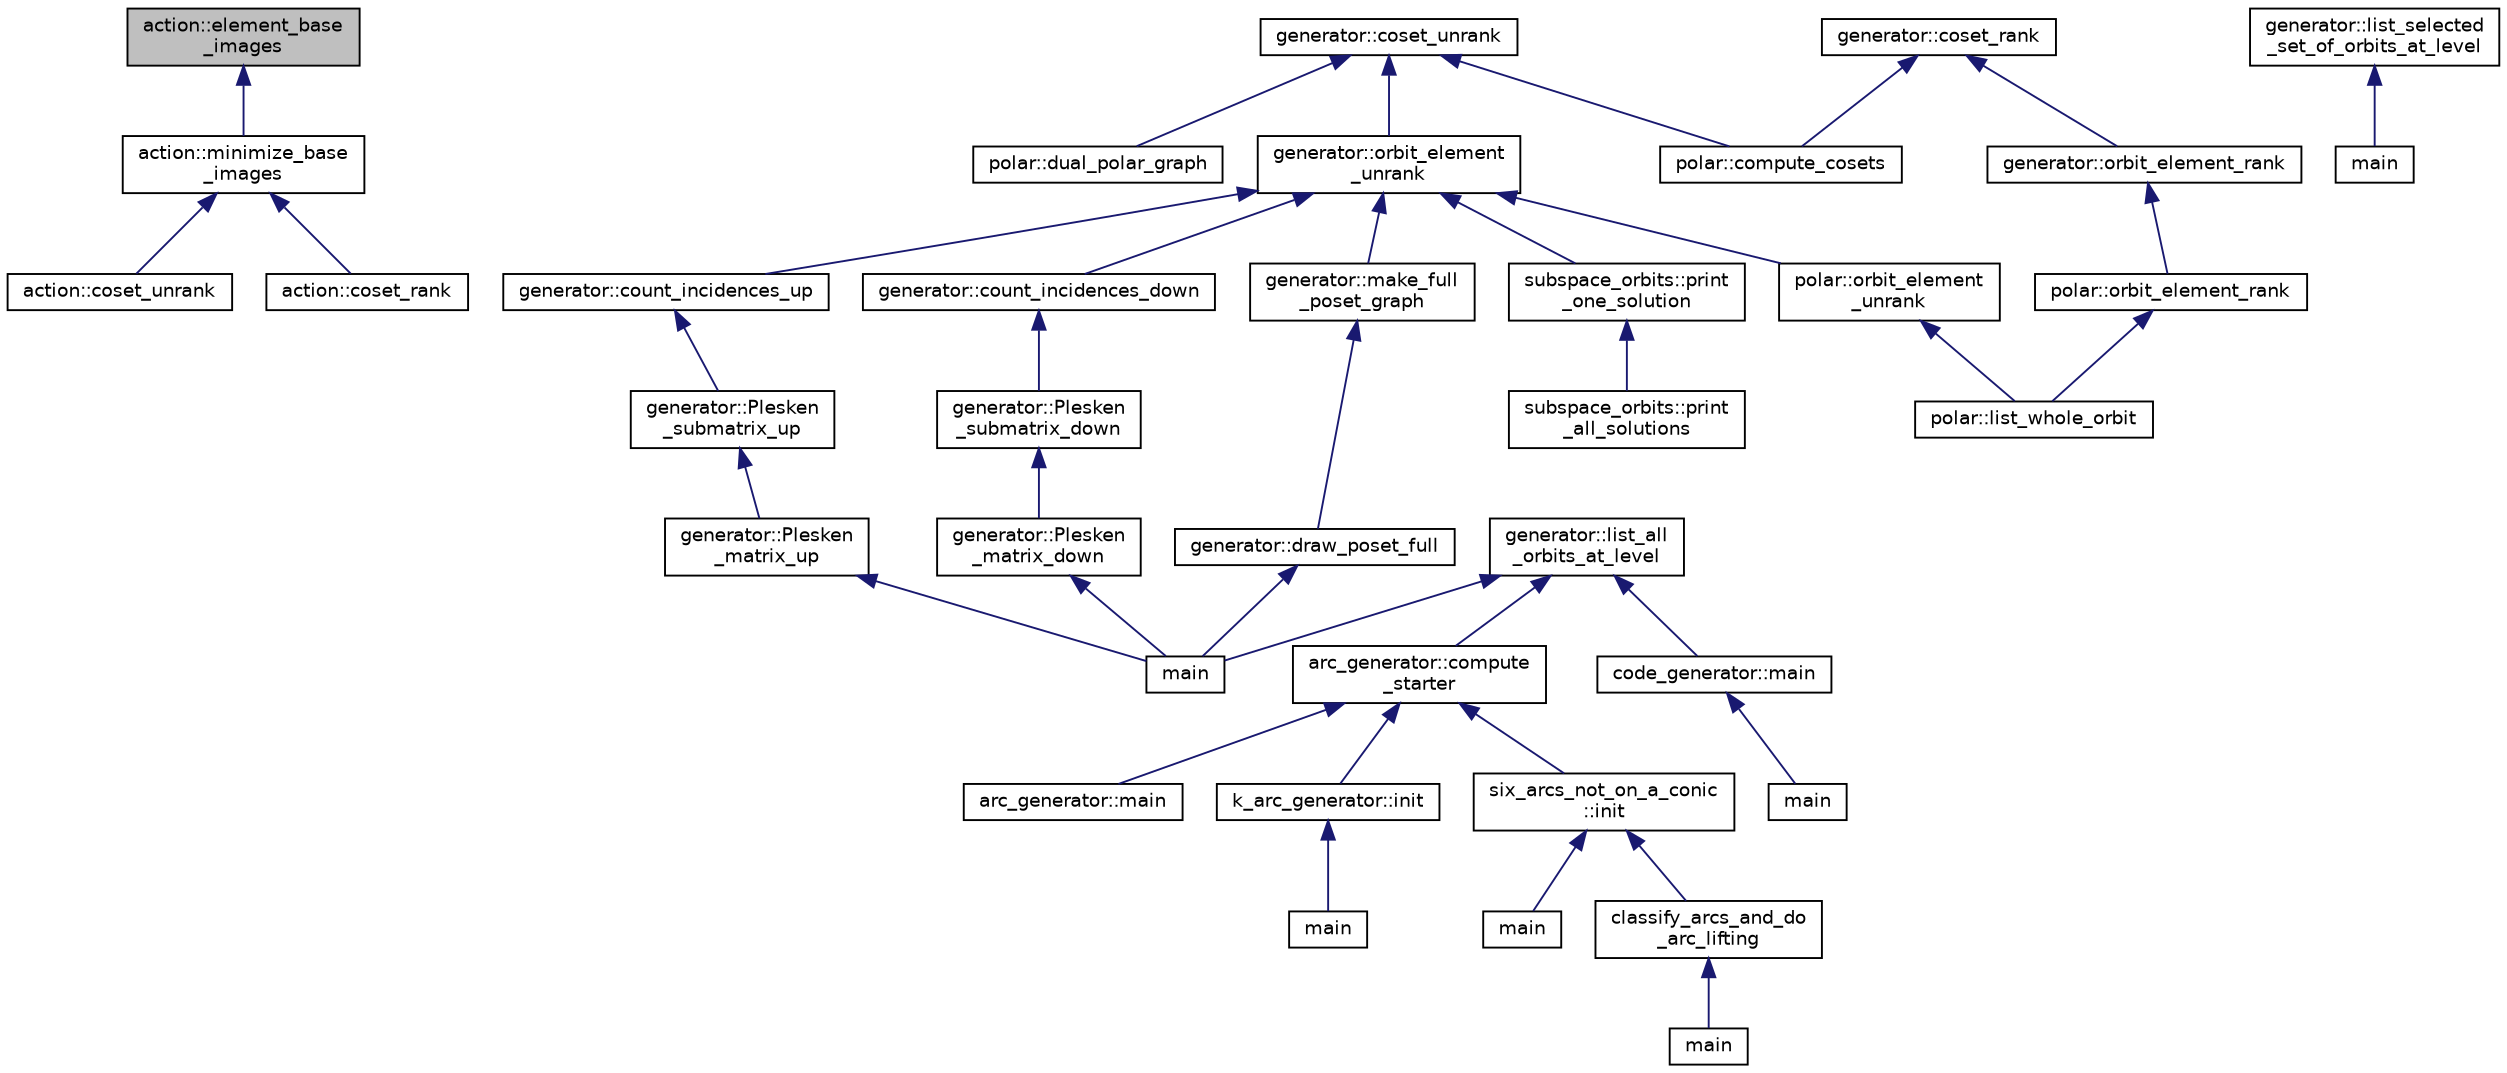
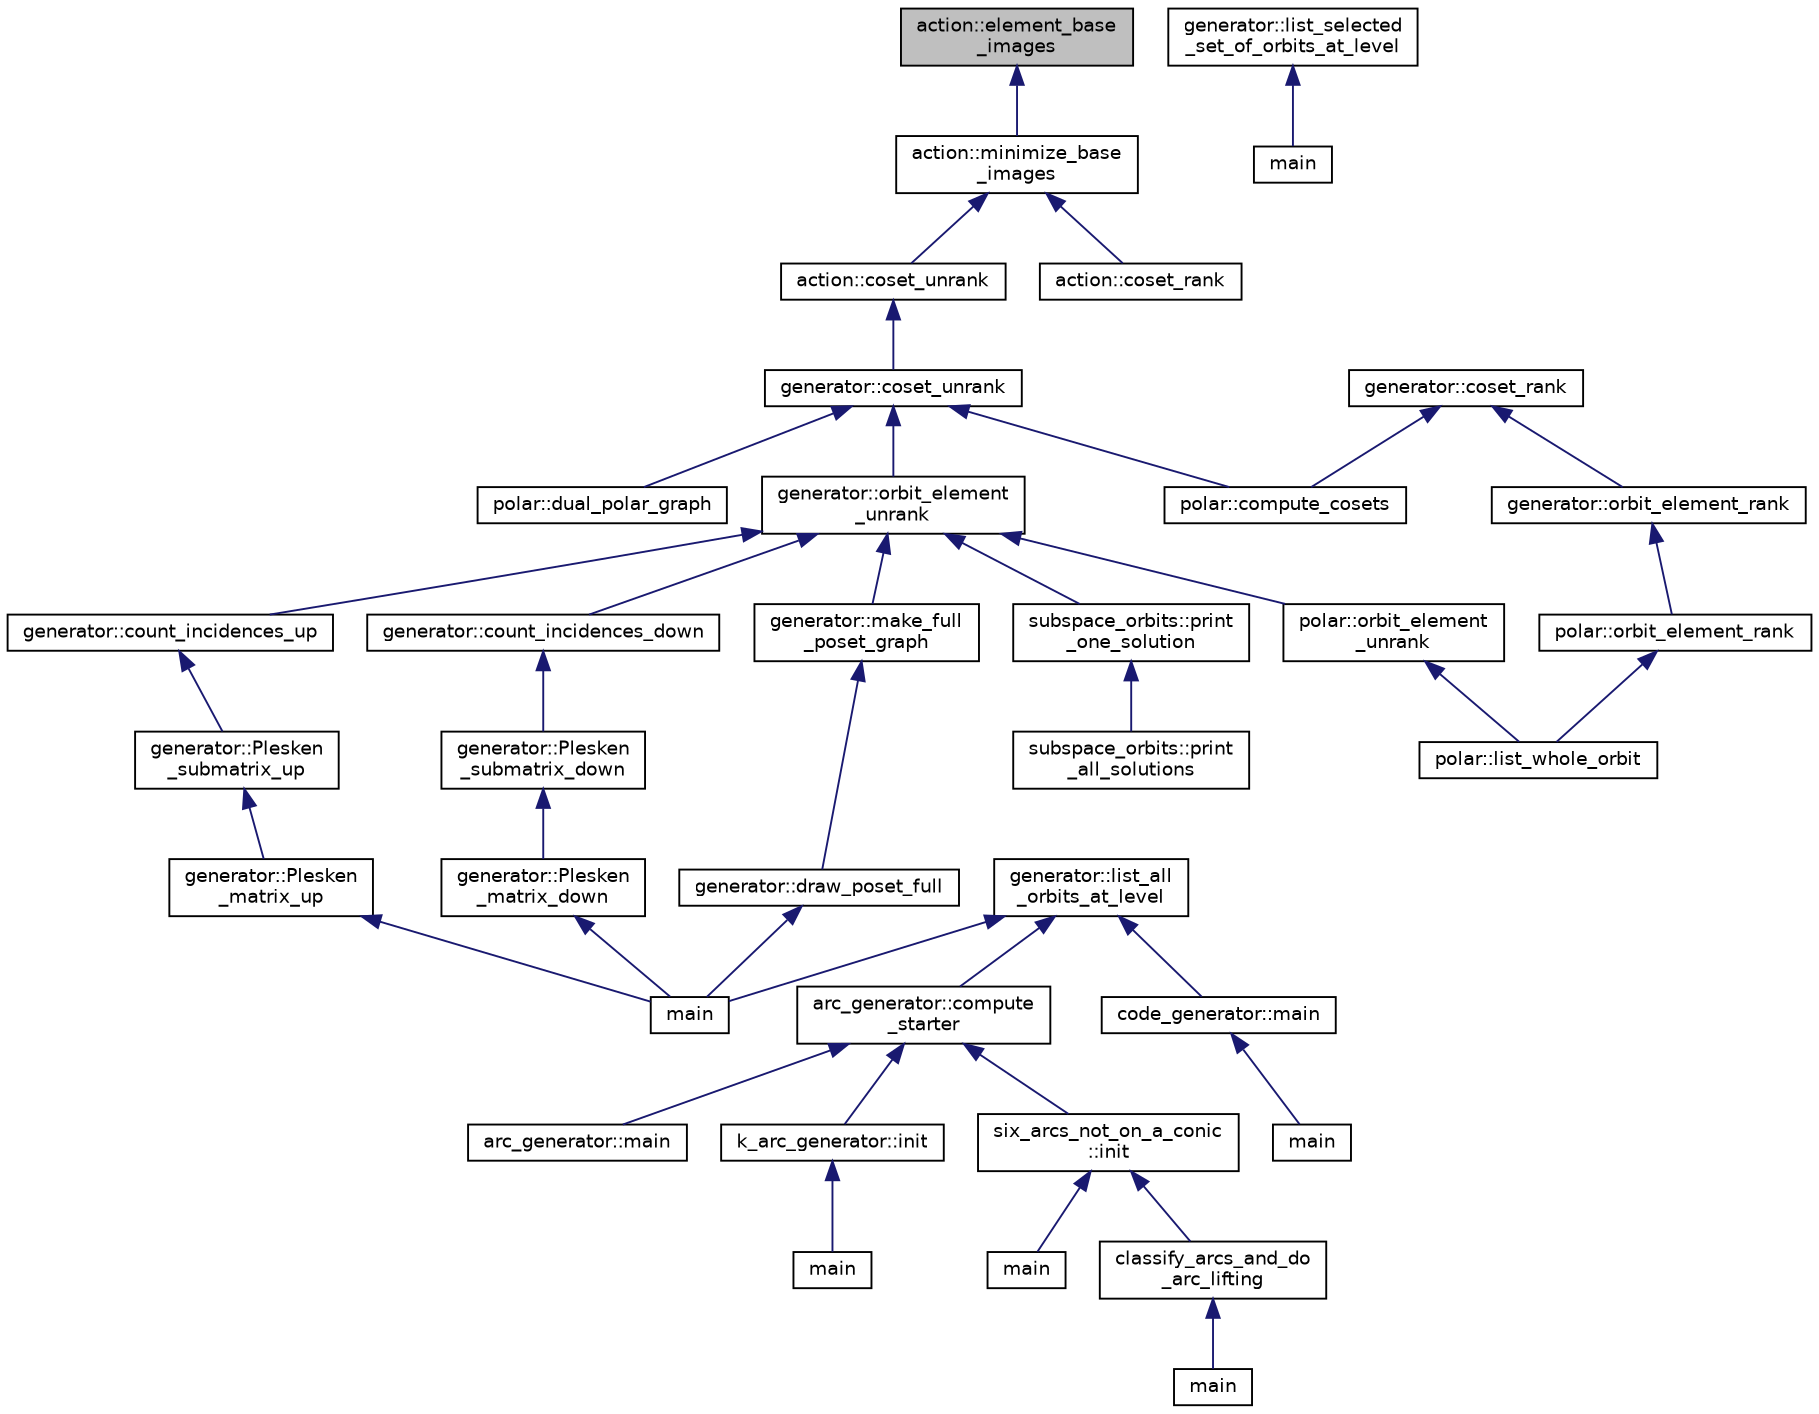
  digraph {
    rankdir=TB
    node [color=black fillcolor=white fontname=Helvetica fontsize=10 shape=record style=filled]
    edge [color=midnightblue dir=back fontname=Helvetica fontsize=10 labelfontname=Helvetica labelfontsize=10 style=solid]
    n1 [fillcolor=grey75 fontcolor=black height=0.2 label="action::element_base\l_images" width=0.4]
    n2 [height=0.2 label="action::minimize_base\l_images" width=0.4]
    n3 [height=0.2 label="action::coset_unrank" width=0.4]
    n4 [height=0.2 label="action::coset_rank" width=0.4]
    n5 [height=0.2 label="generator::coset_unrank" width=0.4]
    n6 [height=0.2 label="polar::compute_cosets" width=0.4]
    n7 [height=0.2 label="polar::dual_polar_graph" width=0.4]
    n8 [height=0.2 label="generator::orbit_element\l_unrank" width=0.4]
    n9 [height=0.2 label="polar::orbit_element\l_unrank" width=0.4]
    n10 [height=0.2 label="generator::count_incidences_up" width=0.4]
    n11 [height=0.2 label="generator::count_incidences_down" width=0.4]
    n12 [height=0.2 label="generator::make_full\l_poset_graph" width=0.4]
    n13 [height=0.2 label="subspace_orbits::print\l_one_solution" width=0.4]
    n14 [height=0.2 label="polar::list_whole_orbit" width=0.4]
    n15 [height=0.2 label="generator::Plesken\l_submatrix_up" width=0.4]
    n16 [height=0.2 label="generator::Plesken\l_submatrix_down" width=0.4]
    n17 [height=0.2 label="generator::draw_poset_full" width=0.4]
    n18 [height=0.2 label="subspace_orbits::print\l_all_solutions" width=0.4]
    n19 [height=0.2 label="generator::list_all\l_orbits_at_level" width=0.4]
    n20 [height=0.2 label="code_generator::main" width=0.4]
    n21 [height=0.2 label=main width=0.4]
    n22 [height=0.2 label="arc_generator::compute\l_starter" width=0.4]
    n23 [height=0.2 label="generator::list_selected\l_set_of_orbits_at_level" width=0.4]
    n24 [height=0.2 label=main width=0.4]
    n25 [height=0.2 label=main width=0.4]
    n26 [height=0.2 label="arc_generator::main" width=0.4]
    n27 [height=0.2 label="k_arc_generator::init" width=0.4]
    n28 [height=0.2 label="six_arcs_not_on_a_conic\l::init" width=0.4]
    n29 [height=0.2 label=main width=0.4]
    n30 [height=0.2 label="classify_arcs_and_do\l_arc_lifting" width=0.4]
    n31 [height=0.2 label=main width=0.4]
    n32 [height=0.2 label=main width=0.4]
    n33 [height=0.2 label="generator::Plesken\l_matrix_up" width=0.4]
    n34 [height=0.2 label="generator::Plesken\l_matrix_down" width=0.4]
    n35 [height=0.2 label="generator::coset_rank" width=0.4]
    n36 [height=0.2 label="generator::orbit_element_rank" width=0.4]
    n37 [height=0.2 label="polar::orbit_element_rank" width=0.4]
    n1 -> n2
    n2 -> n3
    n2 -> n4
+   n3 -> n5
    n5 -> n6
    n5 -> n7
    n5 -> n8
    n8 -> n9
    n8 -> n10
    n8 -> n11
    n8 -> n12
    n8 -> n13
    n9 -> n14
    n10 -> n15
    n11 -> n16
    n12 -> n17
    n13 -> n18
    n15 -> n33
    n16 -> n34
    n17 -> n21
    n19 -> n20
    n19 -> n21
    n19 -> n22
    n20 -> n25
    n22 -> n26
    n22 -> n27
    n22 -> n28
    n23 -> n24
    n27 -> n29
    n28 -> n30
    n28 -> n31
    n30 -> n32
    n33 -> n21
    n34 -> n21
    n35 -> n6
    n35 -> n36
    n36 -> n37
    n37 -> n14
  }
